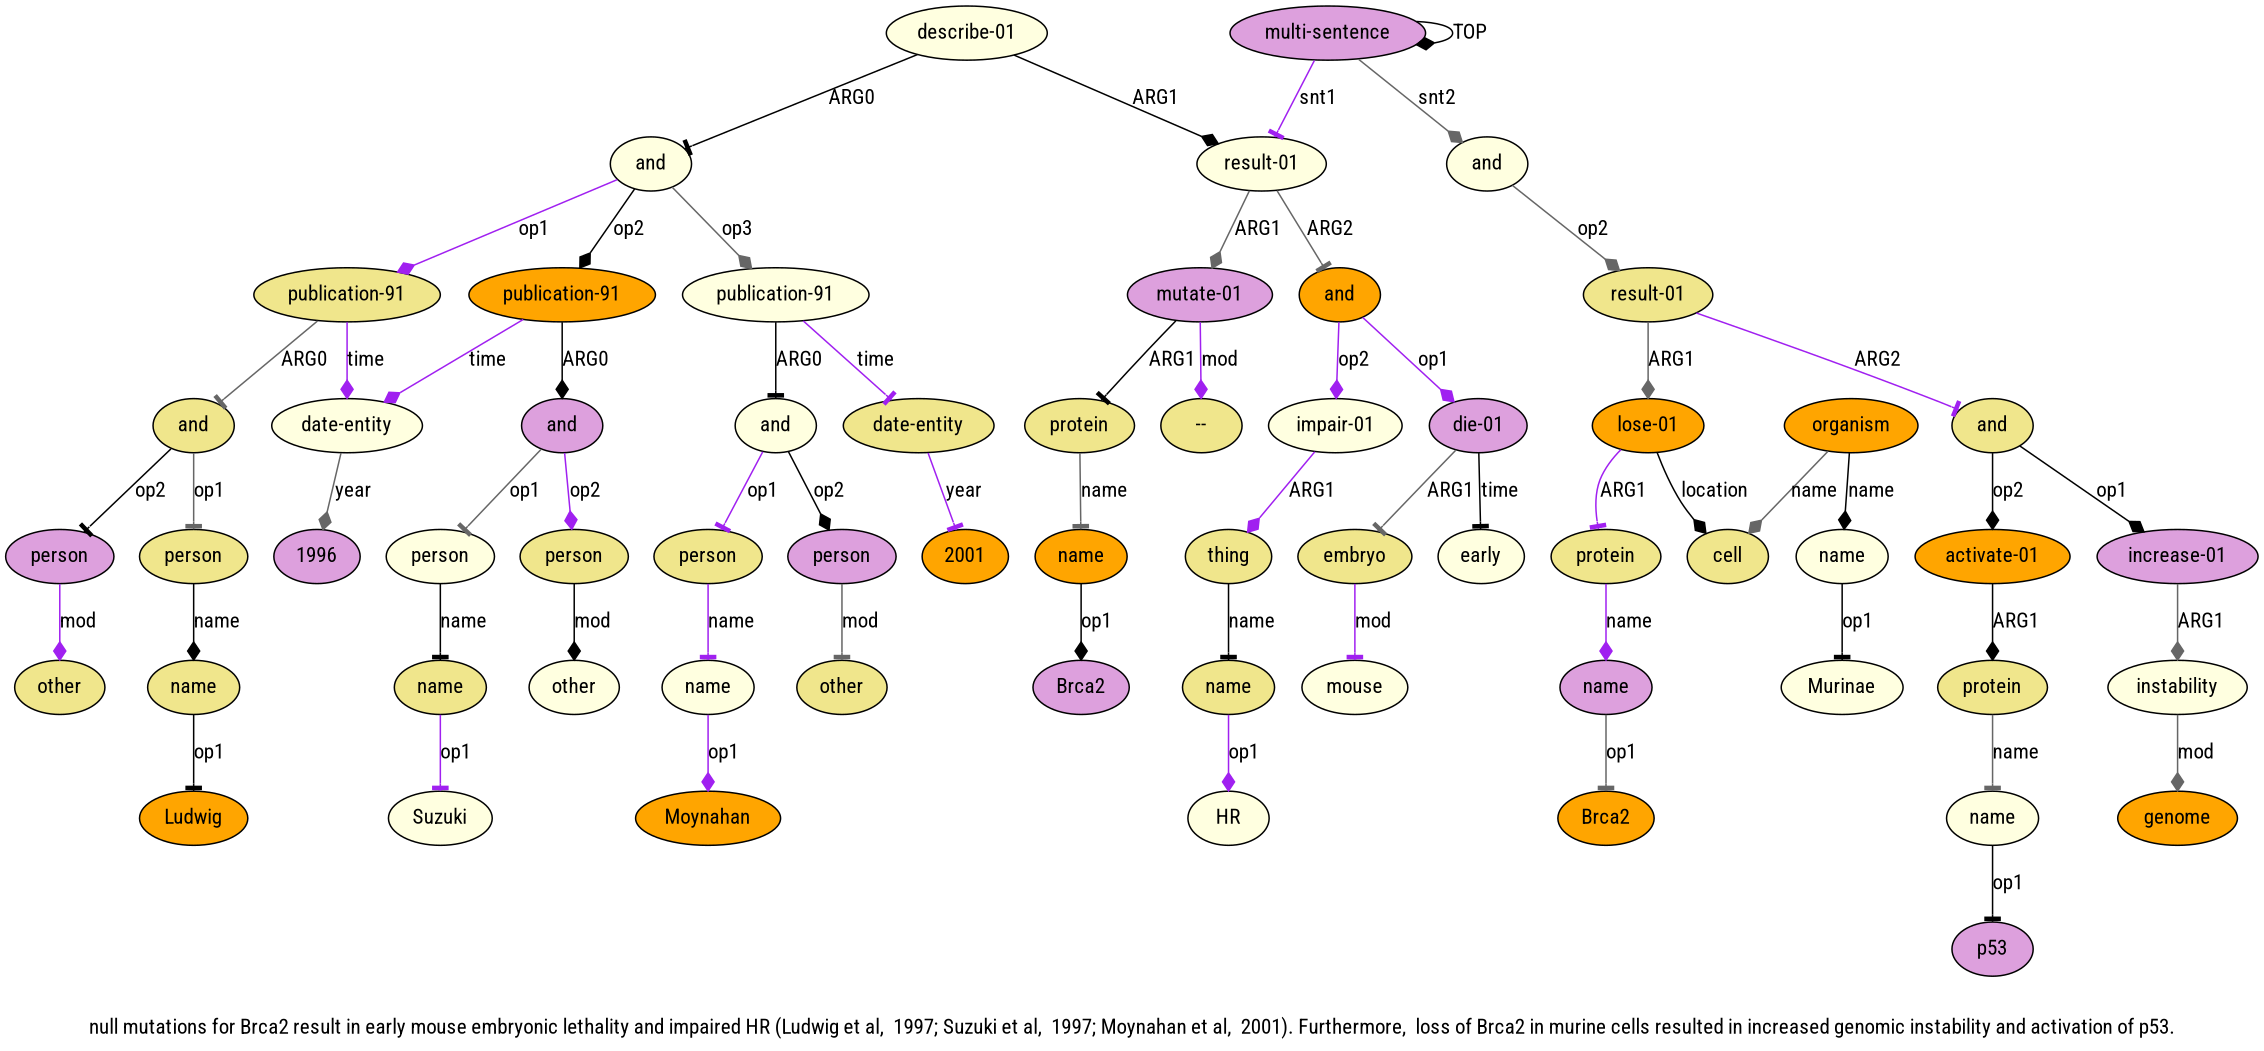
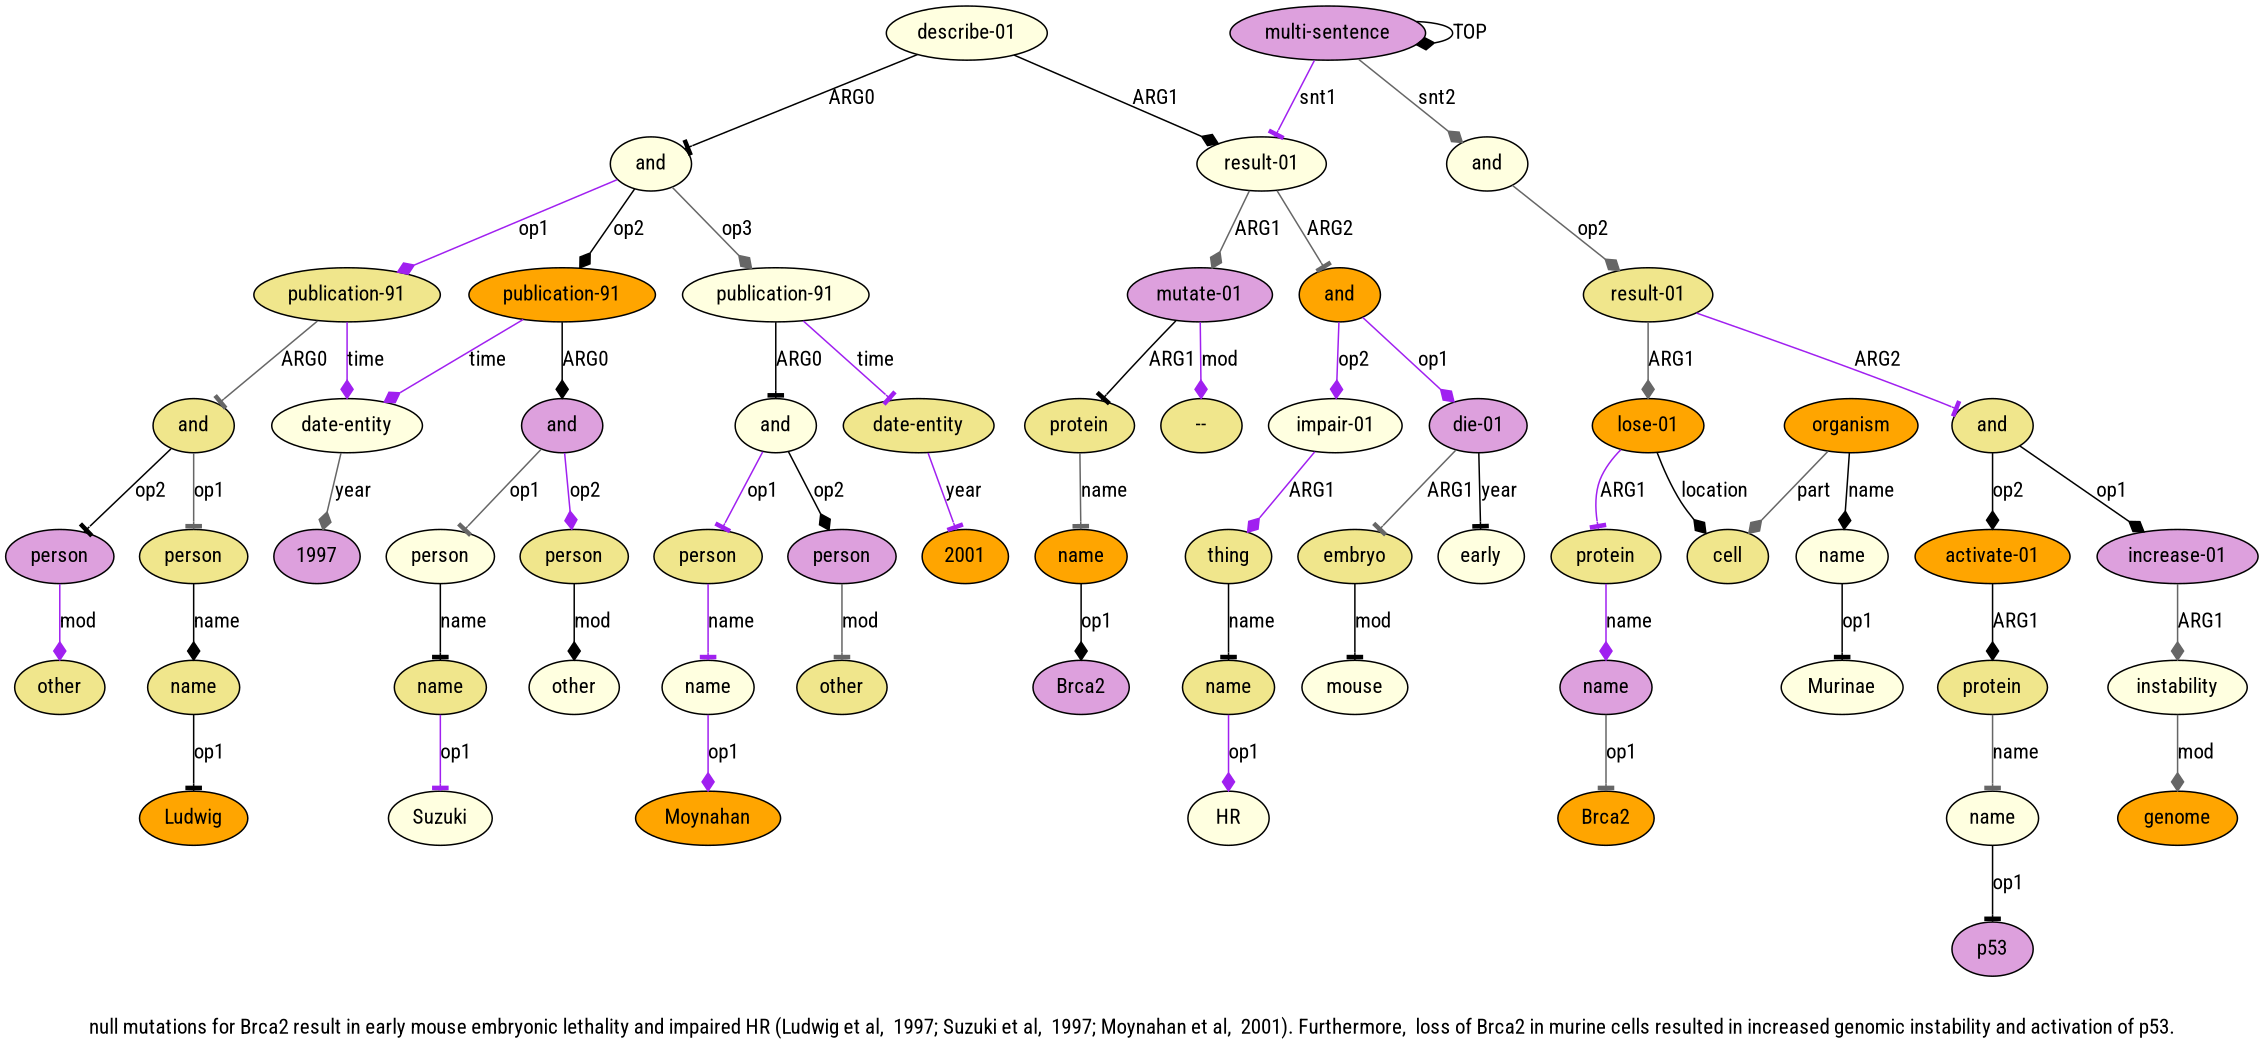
  digraph {
    fontname="Roboto Condensed"
    label="null mutations for Brca2 result in early mouse embryonic lethality and impaired HR (Ludwig et al,  1997; Suzuki et al,  1997; Moynahan et al,  2001). Furthermore,  loss of Brca2 in murine cells resulted in increased genomic instability and activation of p53."
    node [color=black fillcolor=khaki fontname="Roboto Condensed" gold_ind=-1 gold_label=name style=filled test_ind=-1 test_label=name]
    edge [arrowhead=diamond color=black fontname="Roboto Condensed" gold_label=op1 test_label=op1]
    n1 [gold_ind=20 gold_label=other label=other test_ind=20 test_label=other]
    n2 [fillcolor=lightyellow gold_ind=21 gold_label="date-entity" label="date-entity" test_ind=21 test_label="date-entity"]
-   n3 [fillcolor=plum gold_label=1997 label=1996 test_label=1997]
+   n3 [fillcolor=plum gold_label=1997 label=1997 test_label=1997]
    n4 [fillcolor=orange gold_ind=22 gold_label="publication-91" label="publication-91" test_ind=22 test_label="publication-91"]
    n5 [fillcolor=plum gold_ind=23 gold_label=and label=and test_ind=23 test_label=and]
    n6 [fillcolor=lightyellow gold_ind=24 gold_label=person label=person test_ind=24 test_label=person]
    n7 [gold_ind=26 gold_label=person label=person test_ind=26 test_label=person]
    n8 [gold_ind=25 label=name test_ind=25]
    n9 [fillcolor=lightyellow gold_ind=27 gold_label=other label=other test_ind=27 test_label=other]
    n10 [fillcolor=lightyellow gold_label=Suzuki label=Suzuki test_label=Suzuki]
    n11 [fillcolor=lightyellow gold_ind=28 gold_label="publication-91" label="publication-91" test_ind=28 test_label="publication-91"]
    n12 [fillcolor=lightyellow gold_ind=29 gold_label=and label=and test_ind=29 test_label=and]
    n13 [gold_ind=34 gold_label="date-entity" label="date-entity" test_ind=34 test_label="date-entity"]
    n14 [gold_ind=30 gold_label=person label=person test_ind=30 test_label=person]
    n15 [fillcolor=plum gold_ind=32 gold_label=person label=person test_ind=32 test_label=person]
    n16 [fillcolor=orange gold_label=2001 label=2001 test_label=2001]
    n17 [fillcolor=lightyellow gold_ind=31 label=name test_ind=31]
    n18 [gold_ind=33 gold_label=other label=other test_ind=33 test_label=other]
    n19 [fillcolor=orange gold_label=Moynahan label=Moynahan test_label=Moynahan]
    n20 [fillcolor=orange gold_ind=37 gold_label="lose-01" label="lose-01" test_ind=37 test_label="lose-01"]
    n21 [gold_ind=38 gold_label=protein label=protein test_ind=38 test_label=protein]
    n22 [gold_ind=40 gold_label=cell label=cell test_ind=40 test_label=cell]
    n23 [fillcolor=plum gold_ind=39 label=name test_ind=39]
    n24 [fillcolor=orange gold_label=Brca2 label=Brca2 test_label=Brca2]
    n25 [gold_ind=36 gold_label="result-01" label="result-01" test_ind=36 test_label="result-01"]
    n26 [gold_ind=43 gold_label=and label=and test_ind=43 test_label=and]
    n27 [fillcolor=orange gold_ind=47 gold_label="activate-01" label="activate-01" test_ind=47 test_label="activate-01"]
    n28 [fillcolor=plum gold_ind=44 gold_label="increase-01" label="increase-01" test_ind=44 test_label="increase-01"]
    n29 [gold_ind=48 gold_label=protein label=protein test_ind=48 test_label=protein]
    n30 [fillcolor=lightyellow gold_ind=45 gold_label=instability label=instability test_ind=45 test_label=instability]
    n31 [fillcolor=lightyellow gold_label=HR label=HR test_label=HR]
    n32 [fillcolor=lightyellow gold_ind=35 gold_label=and label=and test_ind=35 test_label=and]
    n33 [fillcolor=plum gold_label=p53 label=p53 test_label=p53]
    n34 [gold_ind=15 gold_label="publication-91" label="publication-91" test_ind=15 test_label="publication-91"]
    n35 [gold_ind=16 gold_label=and label=and test_ind=16 test_label=and]
    n36 [gold_ind=17 gold_label=person label=person test_ind=17 test_label=person]
    n37 [fillcolor=plum gold_ind=19 gold_label=person label=person test_ind=19 test_label=person]
    n38 [gold_ind=18 label=name test_ind=18]
    n39 [fillcolor=lightyellow gold_ind=14 gold_label=and label=and test_ind=14 test_label=and]
    n40 [fillcolor=orange gold_label=Ludwig label=Ludwig test_label=Ludwig]
    n41 [gold_ind=11 gold_label=thing label=thing test_ind=11 test_label=thing]
    n42 [gold_ind=12 label=name test_ind=12]
    n43 [fillcolor=lightyellow gold_ind=10 gold_label="impair-01" label="impair-01" test_ind=10 test_label="impair-01"]
    n44 [fillcolor=lightyellow gold_ind=13 gold_label="describe-01" label="describe-01" test_ind=13 test_label="describe-01"]
    n45 [fillcolor=lightyellow gold_ind=1 gold_label="result-01" label="result-01" test_ind=1 test_label="result-01"]
    n46 [fillcolor=plum gold_ind=2 gold_label="mutate-01" label="mutate-01" test_ind=2 test_label="mutate-01"]
    n47 [fillcolor=orange gold_ind=5 gold_label=and label=and test_ind=5 test_label=and]
    n48 [gold_ind=3 gold_label=protein label=protein test_ind=3 test_label=protein]
    n49 [gold_label="--" label="--" test_label="--"]
    n50 [fillcolor=plum gold_ind=6 gold_label="die-01" label="die-01" test_ind=6 test_label="die-01"]
    n51 [fillcolor=orange gold_ind=4 label=name test_ind=4]
    n52 [gold_ind=7 gold_label=embryo label=embryo test_ind=7 test_label=embryo]
    n53 [fillcolor=lightyellow gold_ind=9 gold_label=early label=early test_ind=9 test_label=early]
    n54 [fillcolor=plum gold_ind=0 gold_label="multi-sentence" label="multi-sentence" test_ind=0 test_label="multi-sentence"]
    n55 [fillcolor=plum gold_label=Brca2 label=Brca2 test_label=Brca2]
    n56 [fillcolor=lightyellow gold_ind=8 gold_label=mouse label=mouse test_ind=8 test_label=mouse]
    n57 [fillcolor=lightyellow gold_label=Murinae label=Murinae test_label=Murinae]
    n58 [fillcolor=orange gold_ind=46 gold_label=genome label=genome test_ind=46 test_label=genome]
    n59 [fillcolor=lightyellow gold_ind=49 label=name test_ind=49]
    n60 [fillcolor=lightyellow gold_ind=42 label=name test_ind=42]
    n61 [fillcolor=orange gold_ind=41 gold_label=organism label=organism test_ind=41 test_label=organism]
    n2 -> n3 [color=gray40 gold_label=year label=year test_label=year]
    n4 -> n2 [color=purple gold_label=time label=time test_label=time]
    n4 -> n5 [gold_label=ARG0 label=ARG0 test_label=ARG0]
    n5 -> n6 [arrowhead=tee color=gray40 label=op1]
    n5 -> n7 [color=purple gold_label=op2 label=op2 test_label=op2]
    n6 -> n8 [arrowhead=tee gold_label=name label=name test_label=name]
    n7 -> n9 [gold_label=mod label=mod test_label=mod]
    n8 -> n10 [arrowhead=tee color=purple label=op1]
    n11 -> n12 [arrowhead=tee gold_label=ARG0 label=ARG0 test_label=ARG0]
    n11 -> n13 [arrowhead=tee color=purple gold_label=time label=time test_label=time]
    n12 -> n14 [arrowhead=tee color=purple label=op1]
    n12 -> n15 [gold_label=op2 label=op2 test_label=op2]
    n13 -> n16 [arrowhead=tee color=purple gold_label=year label=year test_label=year]
    n14 -> n17 [arrowhead=tee color=purple gold_label=name label=name test_label=name]
    n15 -> n18 [arrowhead=tee color=gray40 gold_label=mod label=mod test_label=mod]
    n17 -> n19 [color=purple label=op1]
    n20 -> n21 [arrowhead=tee color=purple gold_label=ARG1 label=ARG1 test_label=ARG1]
    n20 -> n22 [gold_label=location label=location test_label=location]
    n21 -> n23 [color=purple gold_label=name label=name test_label=name]
    n23 -> n24 [arrowhead=tee color=gray40 label=op1]
    n25 -> n20 [color=gray40 gold_label=ARG1 label=ARG1 test_label=ARG1]
    n25 -> n26 [arrowhead=tee color=purple gold_label=ARG2 label=ARG2 test_label=ARG2]
    n26 -> n27 [gold_label=op2 label=op2 test_label=op2]
    n26 -> n28 [label=op1]
    n27 -> n29 [gold_label=ARG1 label=ARG1 test_label=ARG1]
    n28 -> n30 [color=gray40 gold_label=ARG1 label=ARG1 test_label=ARG1]
    n29 -> n59 [arrowhead=tee color=gray40 gold_label=name label=name test_label=name]
    n30 -> n58 [color=gray40 gold_label=mod label=mod test_label=mod]
    n32 -> n25 [color=gray40 gold_label=op2 label=op2 test_label=op2]
    n34 -> n2 [color=purple gold_label=time label=time test_label=time]
    n34 -> n35 [arrowhead=tee color=gray40 gold_label=ARG0 label=ARG0 test_label=ARG0]
    n35 -> n36 [arrowhead=tee color=gray40 label=op1]
    n35 -> n37 [arrowhead=tee gold_label=op2 label=op2 test_label=op2]
    n36 -> n38 [gold_label=name label=name test_label=name]
    n37 -> n1 [color=purple gold_label=mod label=mod test_label=mod]
    n38 -> n40 [arrowhead=tee label=op1]
    n39 -> n4 [gold_label=op2 label=op2 test_label=op2]
    n39 -> n11 [color=gray40 gold_label=op3 label=op3 test_label=op3]
    n39 -> n34 [color=purple label=op1]
    n41 -> n42 [arrowhead=tee gold_label=name label=name test_label=name]
    n42 -> n31 [color=purple label=op1]
    n43 -> n41 [color=purple gold_label=ARG1 label=ARG1 test_label=ARG1]
    n44 -> n39 [arrowhead=tee gold_label=ARG0 label=ARG0 test_label=ARG0]
    n44 -> n45 [gold_label=ARG1 label=ARG1 test_label=ARG1]
    n45 -> n46 [color=gray40 gold_label=ARG1 label=ARG1 test_label=ARG1]
    n45 -> n47 [arrowhead=tee color=gray40 gold_label=ARG2 label=ARG2 test_label=ARG2]
    n46 -> n48 [arrowhead=tee gold_label=ARG1 label=ARG1 test_label=ARG1]
    n46 -> n49 [color=purple gold_label=mod label=mod test_label=mod]
    n47 -> n43 [color=purple gold_label=op2 label=op2 test_label=op2]
    n47 -> n50 [color=purple label=op1]
    n48 -> n51 [arrowhead=tee color=gray40 gold_label=name label=name test_label=name]
    n50 -> n52 [arrowhead=tee color=gray40 gold_label=ARG1 label=ARG1 test_label=ARG1]
-   n50 -> n53 [arrowhead=tee gold_label=time label=time test_label=time]
+   n50 -> n53 [arrowhead=tee gold_label=time label=year test_label=time]
    n51 -> n55 [label=op1]
-   n52 -> n56 [arrowhead=tee color=purple gold_label=mod label=mod test_label=mod]
+   n52 -> n56 [arrowhead=tee gold_label=mod label=mod test_label=mod]
    n54 -> n32 [color=gray40 gold_label=snt2 label=snt2 test_label=snt2]
    n54 -> n45 [arrowhead=tee color=purple gold_label=snt1 label=snt1 test_label=snt1]
    n54 -> n54 [gold_label=TOP label=TOP test_label=TOP]
    n59 -> n33 [arrowhead=tee label=op1]
    n60 -> n57 [arrowhead=tee label=op1]
-   n61 -> n22 [color=gray40 gold_label=part label=name test_label=part]
+   n61 -> n22 [color=gray40 gold_label=part label=part test_label=part]
    n61 -> n60 [gold_label=name label=name test_label=name]
  }
